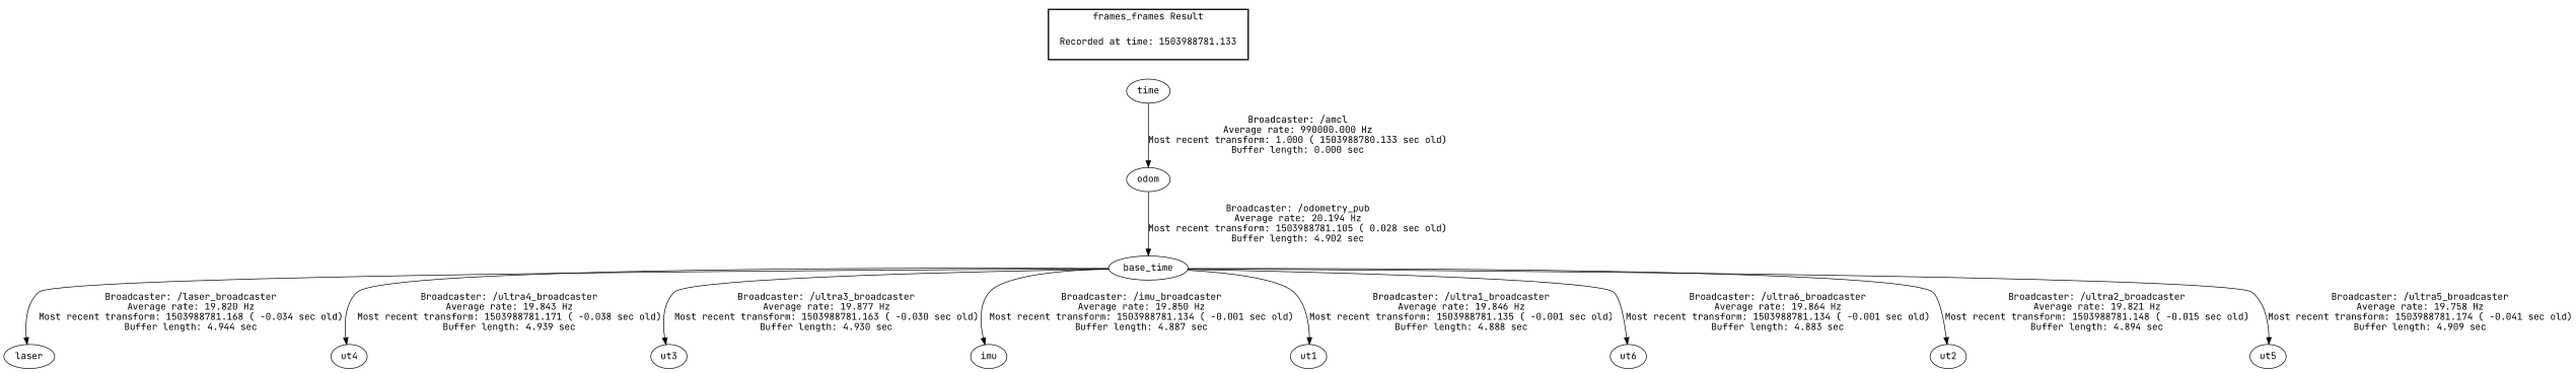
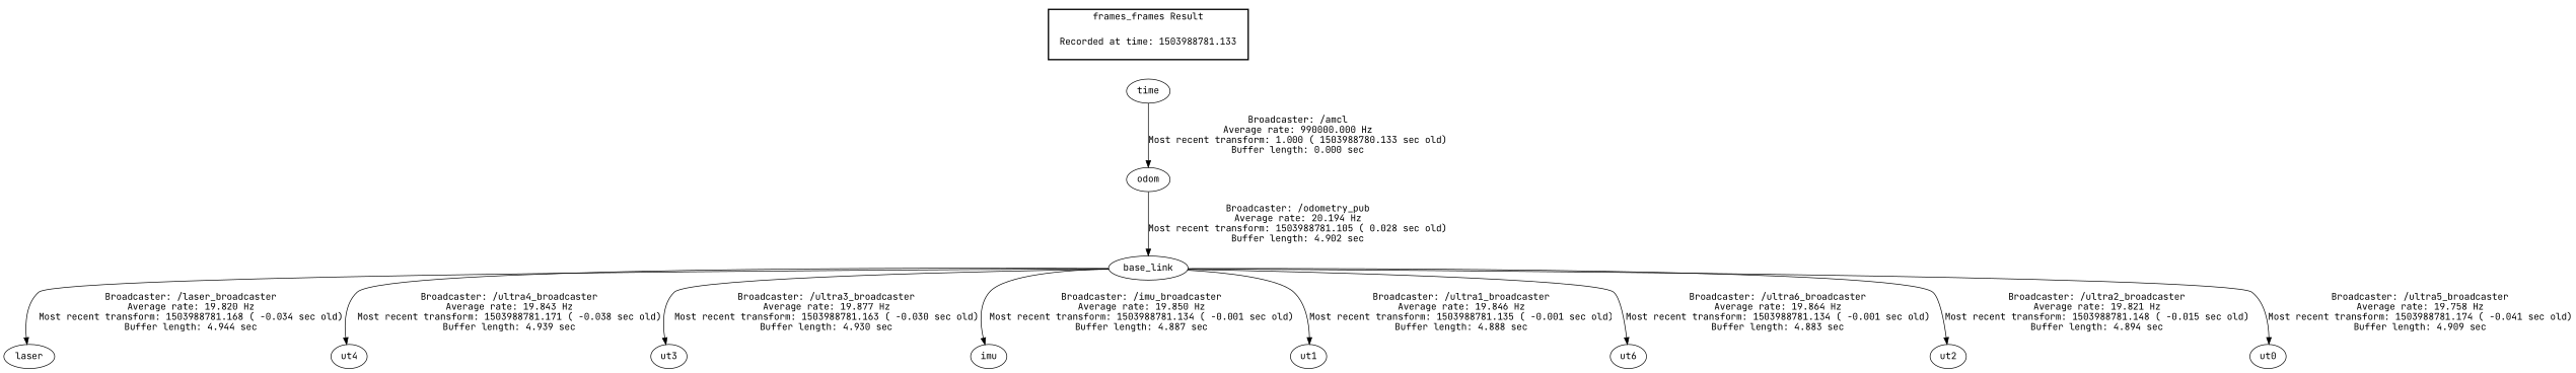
  digraph {
    fontname="JetBrains Mono"
    node [fontname="JetBrains Mono"]
    edge [fontname="JetBrains Mono"]
    "Recorded at time: 1503988781.133" [shape=plaintext]
    n2 [label=time]
-   base_link [label=base_time]
+   base_link
    laser
    ut4
    ut3
    imu
    ut1
    ut6
    ut2
-   ut5
+   ut5 [label=ut0]
    odom
    subgraph cluster_1 {
      color=black
      label="frames_frames Result"
      style=bold
      "Recorded at time: 1503988781.133"
    }
    "Recorded at time: 1503988781.133" -> n2 [style=invis]
    n2 -> odom [label="Broadcaster: /amcl\nAverage rate: 990000.000 Hz\nMost recent transform: 1.000 ( 1503988780.133 sec old)\nBuffer length: 0.000 sec\n"]
    base_link -> laser [label="Broadcaster: /laser_broadcaster\nAverage rate: 19.820 Hz\nMost recent transform: 1503988781.168 ( -0.034 sec old)\nBuffer length: 4.944 sec\n"]
    base_link -> ut4 [label="Broadcaster: /ultra4_broadcaster\nAverage rate: 19.843 Hz\nMost recent transform: 1503988781.171 ( -0.038 sec old)\nBuffer length: 4.939 sec\n"]
    base_link -> ut3 [label="Broadcaster: /ultra3_broadcaster\nAverage rate: 19.877 Hz\nMost recent transform: 1503988781.163 ( -0.030 sec old)\nBuffer length: 4.930 sec\n"]
    base_link -> imu [label="Broadcaster: /imu_broadcaster\nAverage rate: 19.850 Hz\nMost recent transform: 1503988781.134 ( -0.001 sec old)\nBuffer length: 4.887 sec\n"]
    base_link -> ut1 [label="Broadcaster: /ultra1_broadcaster\nAverage rate: 19.846 Hz\nMost recent transform: 1503988781.135 ( -0.001 sec old)\nBuffer length: 4.888 sec\n"]
    base_link -> ut6 [label="Broadcaster: /ultra6_broadcaster\nAverage rate: 19.864 Hz\nMost recent transform: 1503988781.134 ( -0.001 sec old)\nBuffer length: 4.883 sec\n"]
    base_link -> ut2 [label="Broadcaster: /ultra2_broadcaster\nAverage rate: 19.821 Hz\nMost recent transform: 1503988781.148 ( -0.015 sec old)\nBuffer length: 4.894 sec\n"]
    base_link -> ut5 [label="Broadcaster: /ultra5_broadcaster\nAverage rate: 19.758 Hz\nMost recent transform: 1503988781.174 ( -0.041 sec old)\nBuffer length: 4.909 sec\n"]
    odom -> base_link [label="Broadcaster: /odometry_pub\nAverage rate: 20.194 Hz\nMost recent transform: 1503988781.105 ( 0.028 sec old)\nBuffer length: 4.902 sec\n"]
  }
